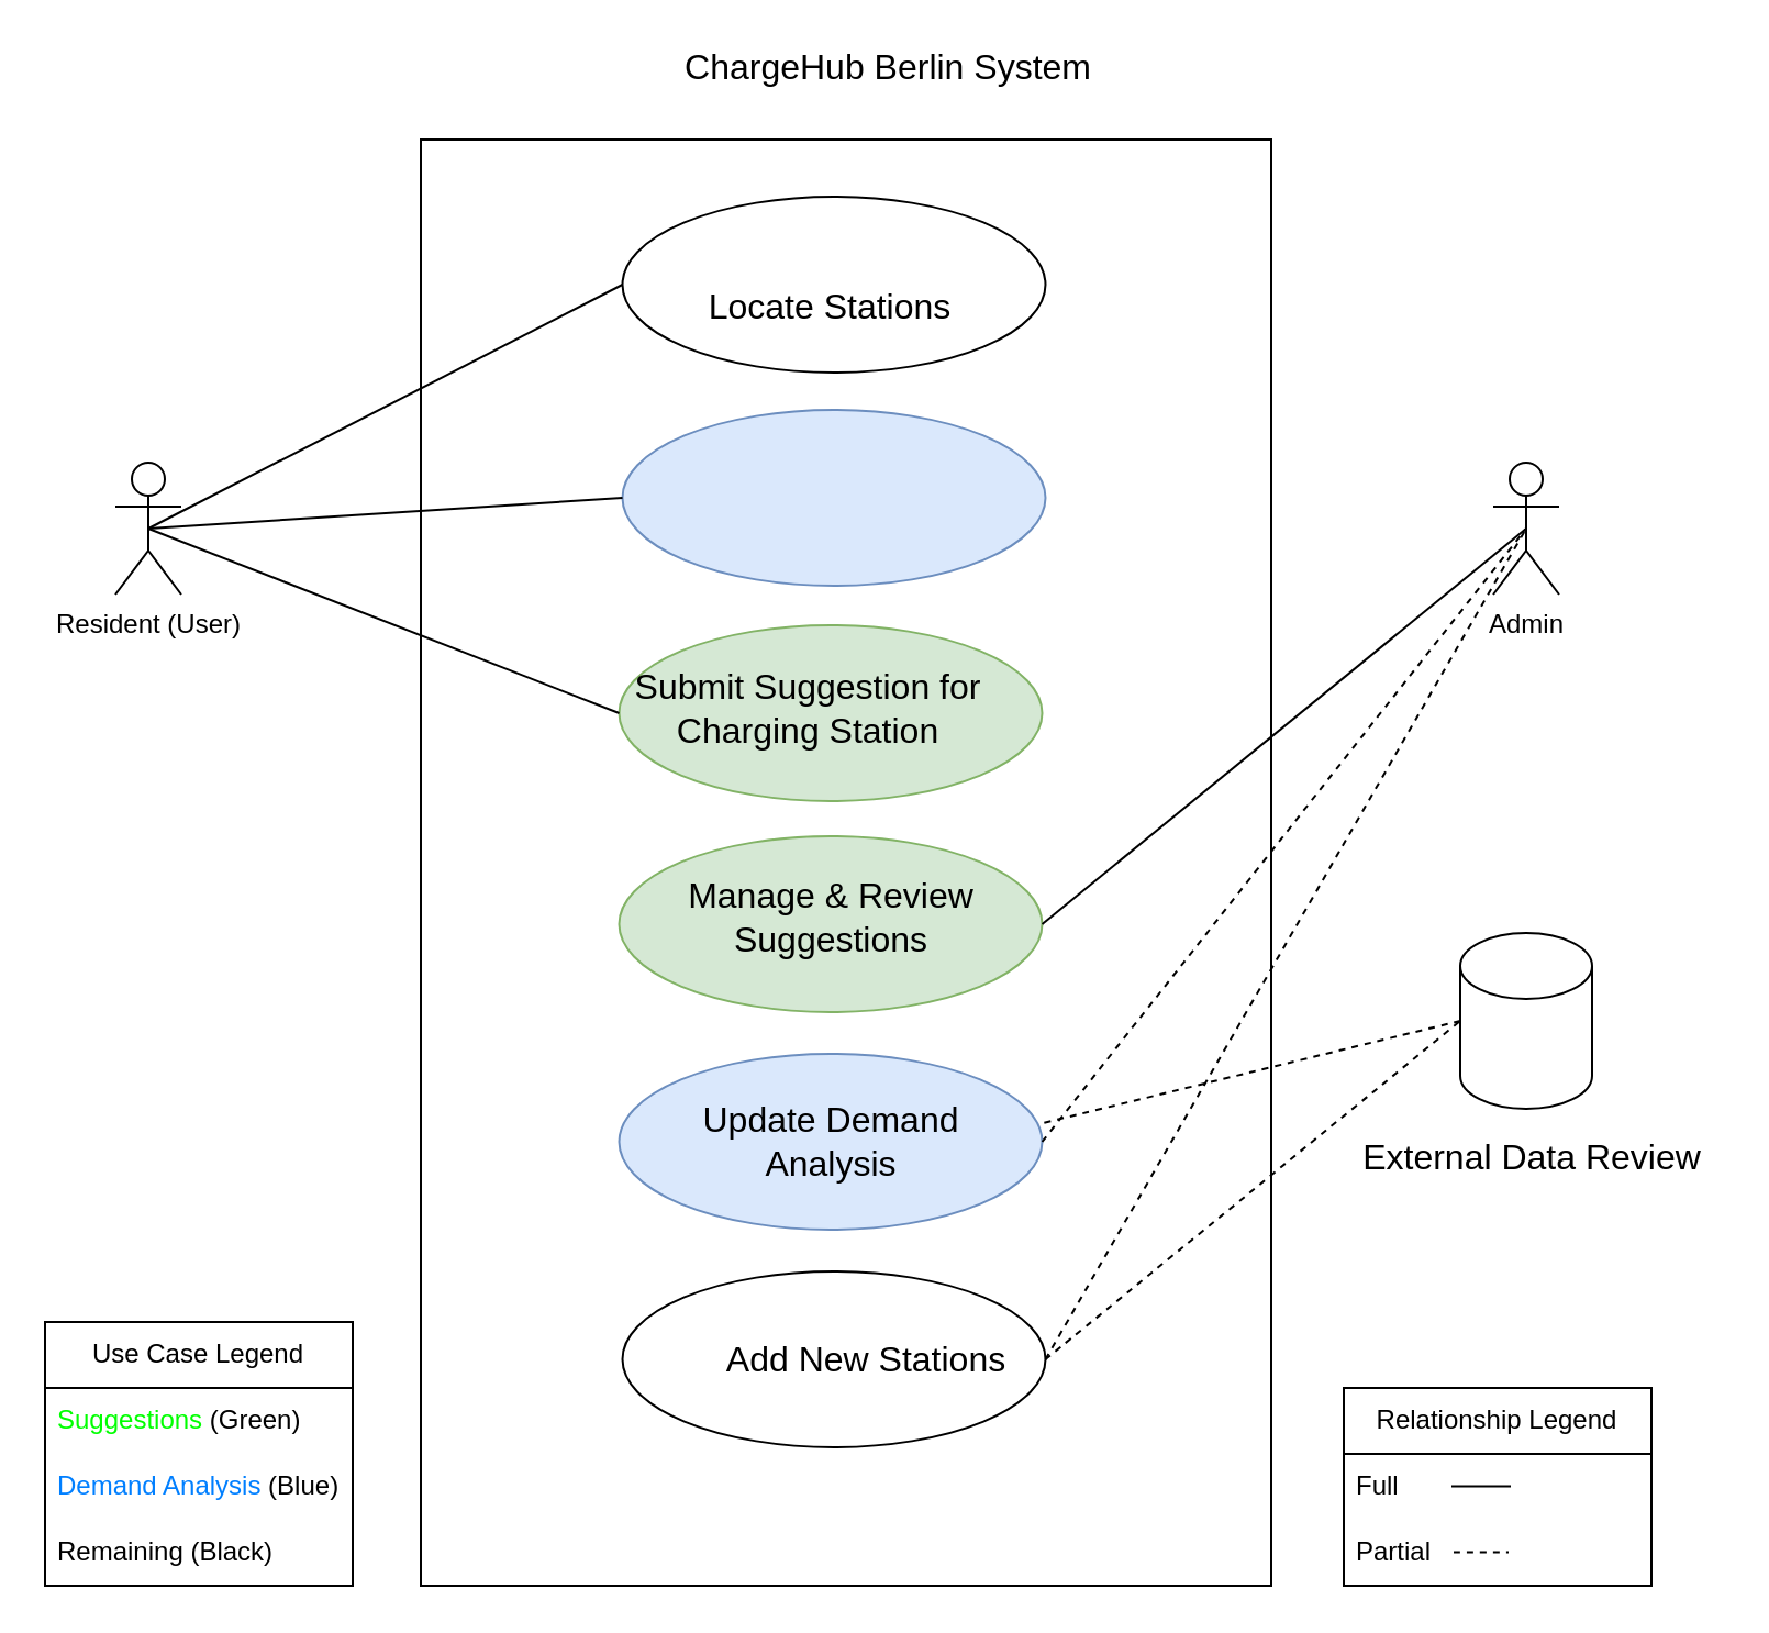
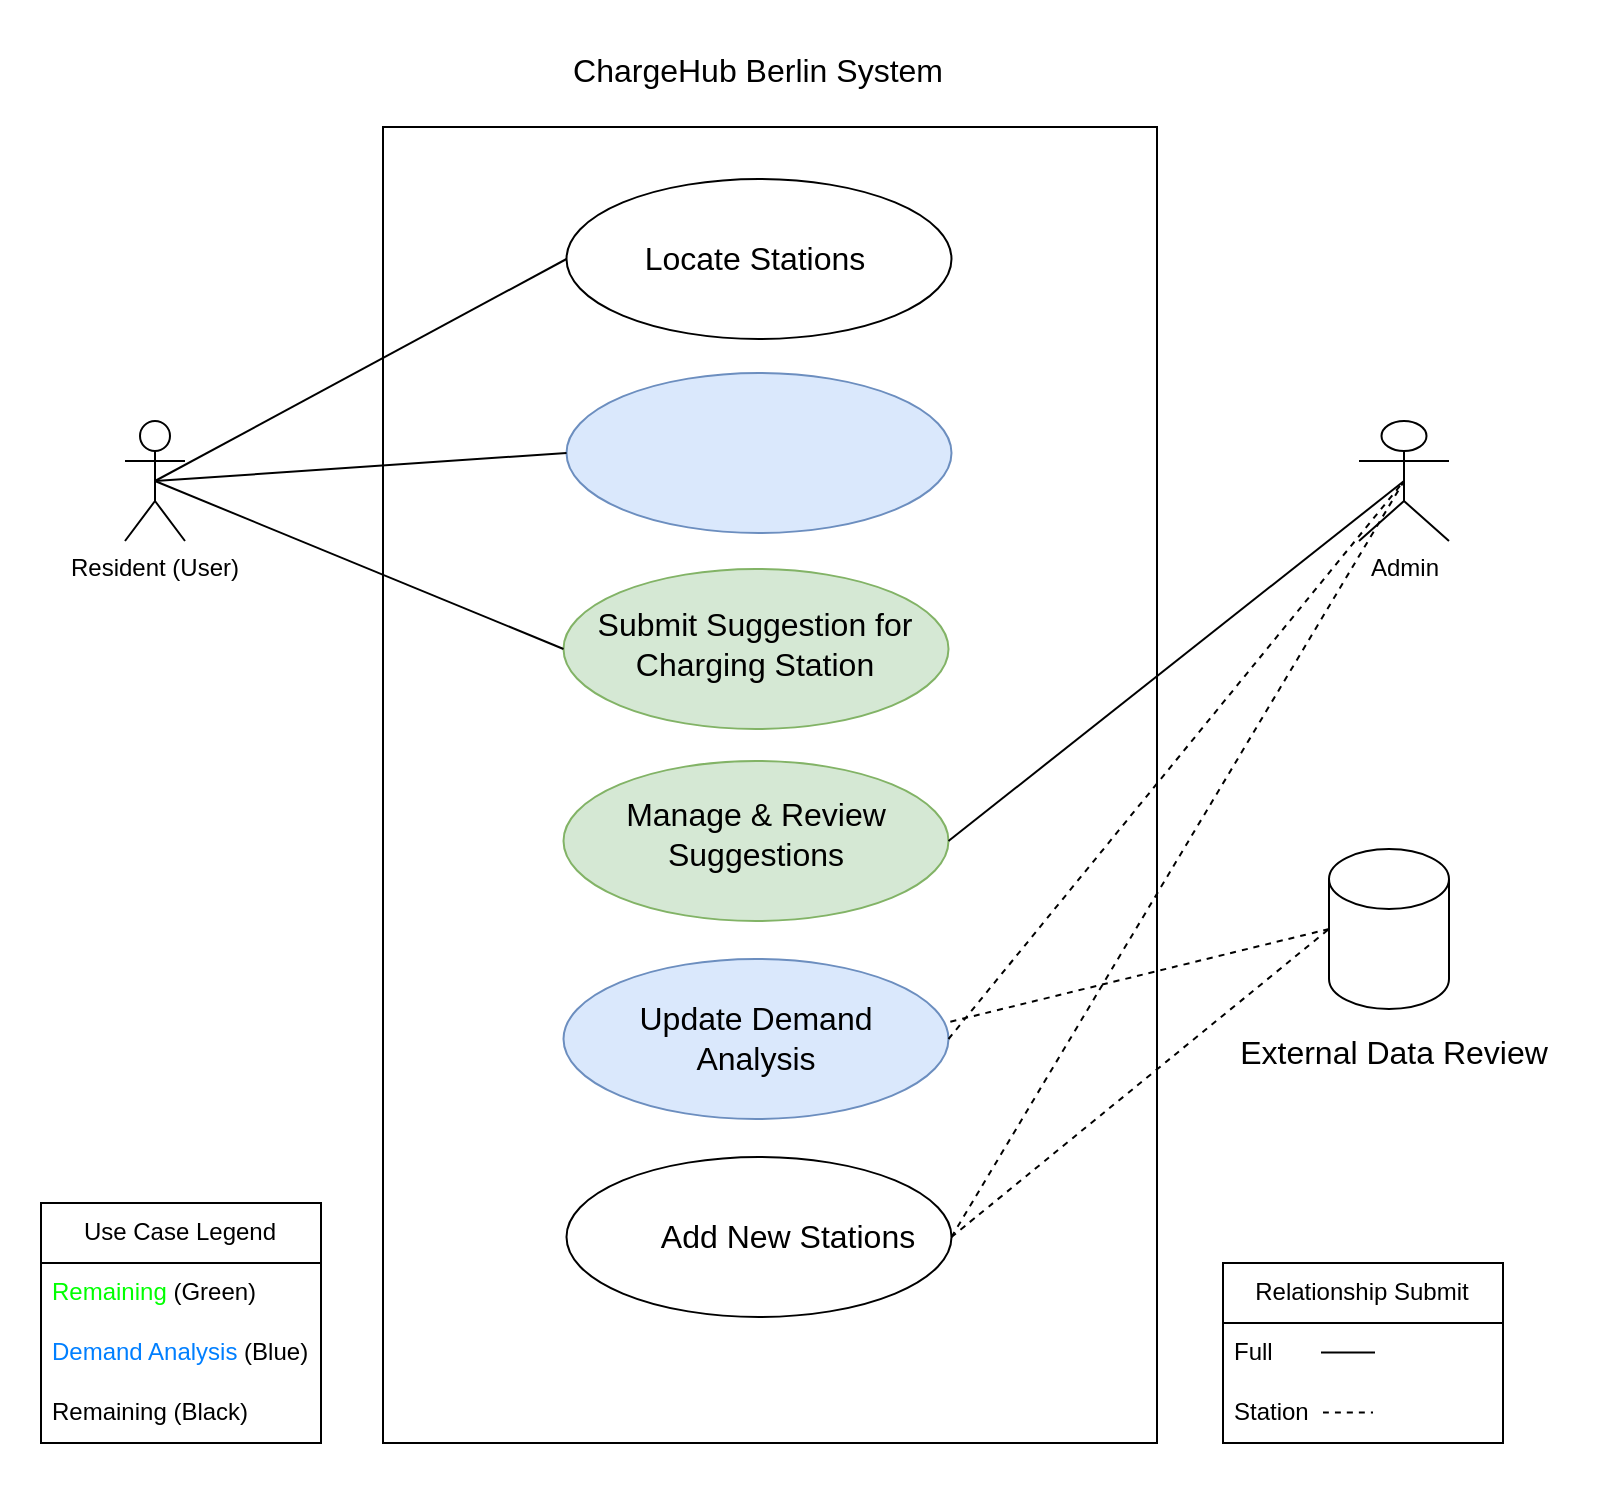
  <mxCell id="0" />
  <mxCell id="1" parent="0" />
  <mxCell id="2" value="" style="rounded=0;whiteSpace=wrap;html=1;" vertex="1" parent="1"><mxGeometry x="191" y="63" width="387" height="658" as="geometry" /></mxCell>
- <mxCell id="3" value="ChargeHub Berlin System" style="text;strokeColor=none;fillColor=none;html=1;align=center;verticalAlign=middle;whiteSpace=wrap;rounded=0;fontSize=16;" vertex="1" parent="1"><mxGeometry x="300.25" y="15" width="207.5" height="30" as="geometry" /></mxCell>
- <mxCell id="4" value="Admin" style="shape=umlActor;verticalLabelPosition=bottom;verticalAlign=top;html=1;outlineConnect=0;" vertex="1" parent="1"><mxGeometry x="679" y="210" width="30" height="60" as="geometry" /></mxCell>
- <mxCell id="5" value="Resident (User)" style="shape=umlActor;verticalLabelPosition=bottom;verticalAlign=top;html=1;outlineConnect=0;" vertex="1" parent="1"><mxGeometry x="52" y="210" width="30" height="60" as="geometry" /></mxCell>
+ <mxCell id="3" value="ChargeHub Berlin System" style="text;strokeColor=none;fillColor=none;html=1;align=center;verticalAlign=middle;whiteSpace=wrap;rounded=0;fontSize=16;" vertex="1" parent="1"><mxGeometry x="275.25" y="20" width="207.5" height="30" as="geometry" /></mxCell>
+ <mxCell id="4" value="Admin" style="shape=umlActor;verticalLabelPosition=bottom;verticalAlign=top;html=1;outlineConnect=0;" vertex="1" parent="1"><mxGeometry x="679" y="210" width="45" height="60" as="geometry" /></mxCell>
+ <mxCell id="5" value="Resident (User)" style="shape=umlActor;verticalLabelPosition=bottom;verticalAlign=top;html=1;outlineConnect=0;" vertex="1" parent="1"><mxGeometry x="62" y="210" width="30" height="60" as="geometry" /></mxCell>
  <mxCell id="6" value="" style="ellipse;whiteSpace=wrap;html=1;" vertex="1" parent="1"><mxGeometry x="282.75" y="89" width="192.5" height="80" as="geometry" /></mxCell>
- <mxCell id="7" value="Locate Stations" style="text;html=1;align=center;verticalAlign=middle;whiteSpace=wrap;rounded=0;fontSize=16;" vertex="1" parent="1"><mxGeometry x="293" y="124" width="169" height="30" as="geometry" /></mxCell>
+ <mxCell id="7" value="Locate Stations" style="text;html=1;align=center;verticalAlign=middle;whiteSpace=wrap;rounded=0;fontSize=16;" vertex="1" parent="1"><mxGeometry x="293" y="114" width="169" height="30" as="geometry" /></mxCell>
  <mxCell id="8" value="" style="shape=cylinder3;whiteSpace=wrap;html=1;boundedLbl=1;backgroundOutline=1;size=15;" vertex="1" parent="1"><mxGeometry x="664" y="424" width="60" height="80" as="geometry" /></mxCell>
  <mxCell id="9" value="External Data Review" style="text;html=1;align=center;verticalAlign=middle;whiteSpace=wrap;rounded=0;fontSize=16;" vertex="1" parent="1"><mxGeometry x="611" y="511" width="172" height="30" as="geometry" /></mxCell>
  <mxCell id="10" value="" style="ellipse;whiteSpace=wrap;html=1;fillColor=#dae8fc;strokeColor=#6c8ebf;" vertex="1" parent="1"><mxGeometry x="282.75" y="186" width="192.5" height="80" as="geometry" /></mxCell>
  <mxCell id="11" value="" style="ellipse;whiteSpace=wrap;html=1;fillColor=#d5e8d4;strokeColor=#82b366;" vertex="1" parent="1"><mxGeometry x="281.25" y="284" width="192.5" height="80" as="geometry" /></mxCell>
  <mxCell id="12" value="" style="ellipse;whiteSpace=wrap;html=1;fillColor=#d5e8d4;strokeColor=#82b366;" vertex="1" parent="1"><mxGeometry x="281.25" y="380" width="192.5" height="80" as="geometry" /></mxCell>
- <mxCell id="13" value="Submit Suggestion for Charging Station" style="text;html=1;align=center;verticalAlign=middle;whiteSpace=wrap;rounded=0;fontSize=16;" vertex="1" parent="1"><mxGeometry x="287" y="307" width="161" height="30" as="geometry" /></mxCell>
+ <mxCell id="13" value="Submit Suggestion for Charging Station" style="text;html=1;align=center;verticalAlign=middle;whiteSpace=wrap;rounded=0;fontSize=16;" vertex="1" parent="1"><mxGeometry x="297" y="307" width="161" height="30" as="geometry" /></mxCell>
  <mxCell id="14" value="Manage &amp;amp; Review Suggestions" style="text;html=1;align=center;verticalAlign=middle;whiteSpace=wrap;rounded=0;fontSize=16;" vertex="1" parent="1"><mxGeometry x="300.5" y="402" width="154" height="30" as="geometry" /></mxCell>
  <mxCell id="15" value="" style="ellipse;whiteSpace=wrap;html=1;fillColor=#dae8fc;strokeColor=#6c8ebf;" vertex="1" parent="1"><mxGeometry x="281.25" y="479" width="192.5" height="80" as="geometry" /></mxCell>
  <mxCell id="16" value="Update Demand Analysis" style="text;html=1;align=center;verticalAlign=middle;whiteSpace=wrap;rounded=0;fontSize=16;" vertex="1" parent="1"><mxGeometry x="303.5" y="504" width="148" height="30" as="geometry" /></mxCell>
  <mxCell id="17" value="" style="ellipse;whiteSpace=wrap;html=1;" vertex="1" parent="1"><mxGeometry x="282.75" y="578" width="192.5" height="80" as="geometry" /></mxCell>
  <mxCell id="18" value="Add New Stations" style="text;html=1;align=center;verticalAlign=middle;whiteSpace=wrap;rounded=0;fontSize=16;" vertex="1" parent="1"><mxGeometry x="318" y="603" width="152" height="30" as="geometry" /></mxCell>
  <mxCell id="19" value="" style="endArrow=none;html=1;rounded=0;fontSize=12;startSize=8;endSize=8;curved=1;exitX=0.5;exitY=0.5;exitDx=0;exitDy=0;exitPerimeter=0;entryX=0;entryY=0.5;entryDx=0;entryDy=0;" edge="1" parent="1" source="5" target="6"><mxGeometry width="50" height="50" relative="1" as="geometry"><mxPoint x="342" y="350" as="sourcePoint" /><mxPoint x="392" y="300" as="targetPoint" /></mxGeometry></mxCell>
  <mxCell id="20" value="" style="endArrow=none;html=1;rounded=0;fontSize=12;startSize=8;endSize=8;curved=1;exitX=0.5;exitY=0.5;exitDx=0;exitDy=0;exitPerimeter=0;entryX=0;entryY=0.5;entryDx=0;entryDy=0;" edge="1" parent="1" source="5" target="10"><mxGeometry width="50" height="50" relative="1" as="geometry"><mxPoint x="342" y="350" as="sourcePoint" /><mxPoint x="392" y="300" as="targetPoint" /></mxGeometry></mxCell>
  <mxCell id="21" value="" style="endArrow=none;html=1;rounded=0;fontSize=12;startSize=8;endSize=8;curved=1;exitX=0.5;exitY=0.5;exitDx=0;exitDy=0;exitPerimeter=0;entryX=0;entryY=0.5;entryDx=0;entryDy=0;" edge="1" parent="1" source="5" target="11"><mxGeometry width="50" height="50" relative="1" as="geometry"><mxPoint x="342" y="350" as="sourcePoint" /><mxPoint x="392" y="300" as="targetPoint" /></mxGeometry></mxCell>
  <mxCell id="22" value="" style="endArrow=none;html=1;rounded=0;fontSize=12;startSize=8;endSize=8;curved=1;exitX=0.5;exitY=0.5;exitDx=0;exitDy=0;exitPerimeter=0;entryX=1;entryY=0.5;entryDx=0;entryDy=0;" edge="1" parent="1" source="4" target="12"><mxGeometry width="50" height="50" relative="1" as="geometry"><mxPoint x="342" y="350" as="sourcePoint" /><mxPoint x="392" y="300" as="targetPoint" /></mxGeometry></mxCell>
  <mxCell id="23" value="" style="endArrow=none;dashed=1;html=1;rounded=0;fontSize=12;startSize=8;endSize=8;curved=1;entryX=0.5;entryY=0.5;entryDx=0;entryDy=0;entryPerimeter=0;exitX=1;exitY=0.5;exitDx=0;exitDy=0;" edge="1" parent="1" source="17" target="4"><mxGeometry width="50" height="50" relative="1" as="geometry"><mxPoint x="342" y="350" as="sourcePoint" /><mxPoint x="392" y="300" as="targetPoint" /></mxGeometry></mxCell>
  <mxCell id="24" value="" style="endArrow=none;dashed=1;html=1;rounded=0;fontSize=12;startSize=8;endSize=8;curved=1;entryX=0;entryY=0.5;entryDx=0;entryDy=0;entryPerimeter=0;exitX=1;exitY=0.5;exitDx=0;exitDy=0;" edge="1" parent="1" source="17" target="8"><mxGeometry width="50" height="50" relative="1" as="geometry"><mxPoint x="342" y="350" as="sourcePoint" /><mxPoint x="392" y="300" as="targetPoint" /></mxGeometry></mxCell>
  <mxCell id="25" value="" style="endArrow=none;dashed=1;html=1;rounded=0;fontSize=12;startSize=8;endSize=8;curved=1;exitX=0;exitY=0.5;exitDx=0;exitDy=0;exitPerimeter=0;entryX=0.991;entryY=0.4;entryDx=0;entryDy=0;entryPerimeter=0;" edge="1" parent="1" source="8" target="15"><mxGeometry width="50" height="50" relative="1" as="geometry"><mxPoint x="342" y="450" as="sourcePoint" /><mxPoint x="392" y="400" as="targetPoint" /></mxGeometry></mxCell>
  <mxCell id="26" value="" style="endArrow=none;dashed=1;html=1;rounded=0;fontSize=12;startSize=8;endSize=8;curved=1;entryX=0.5;entryY=0.5;entryDx=0;entryDy=0;entryPerimeter=0;exitX=1;exitY=0.5;exitDx=0;exitDy=0;" edge="1" parent="1" source="15" target="4"><mxGeometry width="50" height="50" relative="1" as="geometry"><mxPoint x="342" y="450" as="sourcePoint" /><mxPoint x="392" y="400" as="targetPoint" /></mxGeometry></mxCell>
  <mxCell id="27" value="Use Case Legend" style="swimlane;fontStyle=0;childLayout=stackLayout;horizontal=1;startSize=30;horizontalStack=0;resizeParent=1;resizeParentMax=0;resizeLast=0;collapsible=1;marginBottom=0;whiteSpace=wrap;html=1;" vertex="1" parent="1"><mxGeometry x="20" y="601" width="140" height="120" as="geometry" /></mxCell>
- <mxCell id="28" value="&lt;font color=&quot;#00ff00&quot;&gt;Suggestions&lt;/font&gt; (Green)" style="text;strokeColor=none;fillColor=none;align=left;verticalAlign=middle;spacingLeft=4;spacingRight=4;overflow=hidden;points=[[0,0.5],[1,0.5]];portConstraint=eastwest;rotatable=0;whiteSpace=wrap;html=1;" vertex="1" parent="27"><mxGeometry y="30" width="140" height="30" as="geometry" /></mxCell>
+ <mxCell id="28" value="&lt;font color=&quot;#00ff00&quot;&gt;Remaining&lt;/font&gt; (Green)" style="text;strokeColor=none;fillColor=none;align=left;verticalAlign=middle;spacingLeft=4;spacingRight=4;overflow=hidden;points=[[0,0.5],[1,0.5]];portConstraint=eastwest;rotatable=0;whiteSpace=wrap;html=1;" vertex="1" parent="27"><mxGeometry y="30" width="140" height="30" as="geometry" /></mxCell>
  <mxCell id="29" value="&lt;font color=&quot;#007fff&quot;&gt;Demand Analysis&lt;/font&gt; (Blue)" style="text;strokeColor=none;fillColor=none;align=left;verticalAlign=middle;spacingLeft=4;spacingRight=4;overflow=hidden;points=[[0,0.5],[1,0.5]];portConstraint=eastwest;rotatable=0;whiteSpace=wrap;html=1;" vertex="1" parent="27"><mxGeometry y="60" width="140" height="30" as="geometry" /></mxCell>
  <mxCell id="30" value="Remaining (Black)" style="text;strokeColor=none;fillColor=none;align=left;verticalAlign=middle;spacingLeft=4;spacingRight=4;overflow=hidden;points=[[0,0.5],[1,0.5]];portConstraint=eastwest;rotatable=0;whiteSpace=wrap;html=1;" vertex="1" parent="27"><mxGeometry y="90" width="140" height="30" as="geometry" /></mxCell>
- <mxCell id="31" value="Relationship Legend" style="swimlane;fontStyle=0;childLayout=stackLayout;horizontal=1;startSize=30;horizontalStack=0;resizeParent=1;resizeParentMax=0;resizeLast=0;collapsible=1;marginBottom=0;whiteSpace=wrap;html=1;" vertex="1" parent="1"><mxGeometry x="611" y="631" width="140" height="90" as="geometry" /></mxCell>
+ <mxCell id="31" value="Relationship Submit" style="swimlane;fontStyle=0;childLayout=stackLayout;horizontal=1;startSize=30;horizontalStack=0;resizeParent=1;resizeParentMax=0;resizeLast=0;collapsible=1;marginBottom=0;whiteSpace=wrap;html=1;" vertex="1" parent="1"><mxGeometry x="611" y="631" width="140" height="90" as="geometry" /></mxCell>
  <mxCell id="32" value="" style="endArrow=none;html=1;rounded=0;fontSize=12;startSize=8;endSize=8;curved=1;" edge="1" parent="31"><mxGeometry width="50" height="50" relative="1" as="geometry"><mxPoint x="49" y="44.71" as="sourcePoint" /><mxPoint x="76" y="44.71" as="targetPoint" /></mxGeometry></mxCell>
  <mxCell id="33" value="Full" style="text;strokeColor=none;fillColor=none;align=left;verticalAlign=middle;spacingLeft=4;spacingRight=4;overflow=hidden;points=[[0,0.5],[1,0.5]];portConstraint=eastwest;rotatable=0;whiteSpace=wrap;html=1;" vertex="1" parent="31"><mxGeometry y="30" width="140" height="30" as="geometry" /></mxCell>
- <mxCell id="34" value="Partial" style="text;strokeColor=none;fillColor=none;align=left;verticalAlign=middle;spacingLeft=4;spacingRight=4;overflow=hidden;points=[[0,0.5],[1,0.5]];portConstraint=eastwest;rotatable=0;whiteSpace=wrap;html=1;" vertex="1" parent="31"><mxGeometry y="60" width="140" height="30" as="geometry" /></mxCell>
+ <mxCell id="34" value="Station" style="text;strokeColor=none;fillColor=none;align=left;verticalAlign=middle;spacingLeft=4;spacingRight=4;overflow=hidden;points=[[0,0.5],[1,0.5]];portConstraint=eastwest;rotatable=0;whiteSpace=wrap;html=1;" vertex="1" parent="31"><mxGeometry y="60" width="140" height="30" as="geometry" /></mxCell>
  <mxCell id="35" value="" style="endArrow=none;dashed=1;html=1;rounded=0;fontSize=12;startSize=8;endSize=8;curved=1;" edge="1" parent="31"><mxGeometry width="50" height="50" relative="1" as="geometry"><mxPoint x="50" y="74.71" as="sourcePoint" /><mxPoint x="75" y="74.71" as="targetPoint" /></mxGeometry></mxCell>
